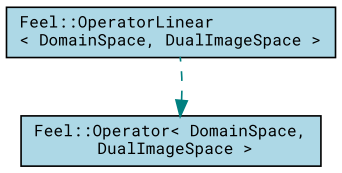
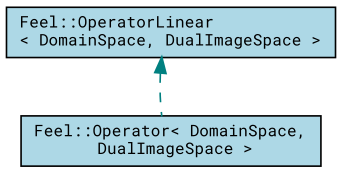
  digraph {
    fontname="Roboto Mono"
    node [color=black fillcolor=lightblue fontname="Roboto Mono" fontsize=10 shape=record style=filled]
    n1 [fontcolor=black height=0.2 label="Feel::OperatorLinear\l\< DomainSpace, DualImageSpace \>" width=0.4]
    n2 [height=0.2 label="Feel::Operator\< DomainSpace,\l DualImageSpace \>" width=0.4]
-   n2 -> n1 [color=teal dir=back fontname="Roboto Mono" fontsize=10 labelfontname=Helvetica labelfontsize=10 style=dashed]
+   n1 -> n2 [color=teal dir=back fontname="Roboto Mono" fontsize=10 labelfontname=Helvetica labelfontsize=10 style=dashed]
  }
